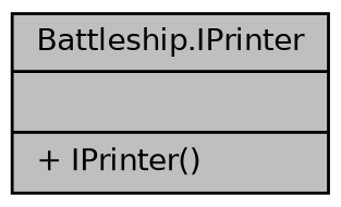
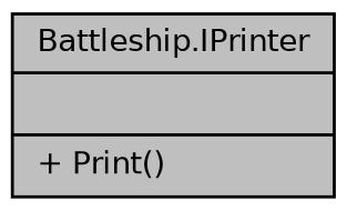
  digraph {
-   n1 [color=black fillcolor=grey75 fontcolor=black fontname=Helvetica fontsize=10 height=0.2 label="{Battleship.IPrinter\n||+ IPrinter()\l}" shape=record style=filled width=0.4]
+   n1 [color=black fillcolor=grey75 fontcolor=black fontname=Helvetica fontsize=10 height=0.2 label="{Battleship.IPrinter\n||+ Print()\l}" shape=record style=filled width=0.4]
  }
